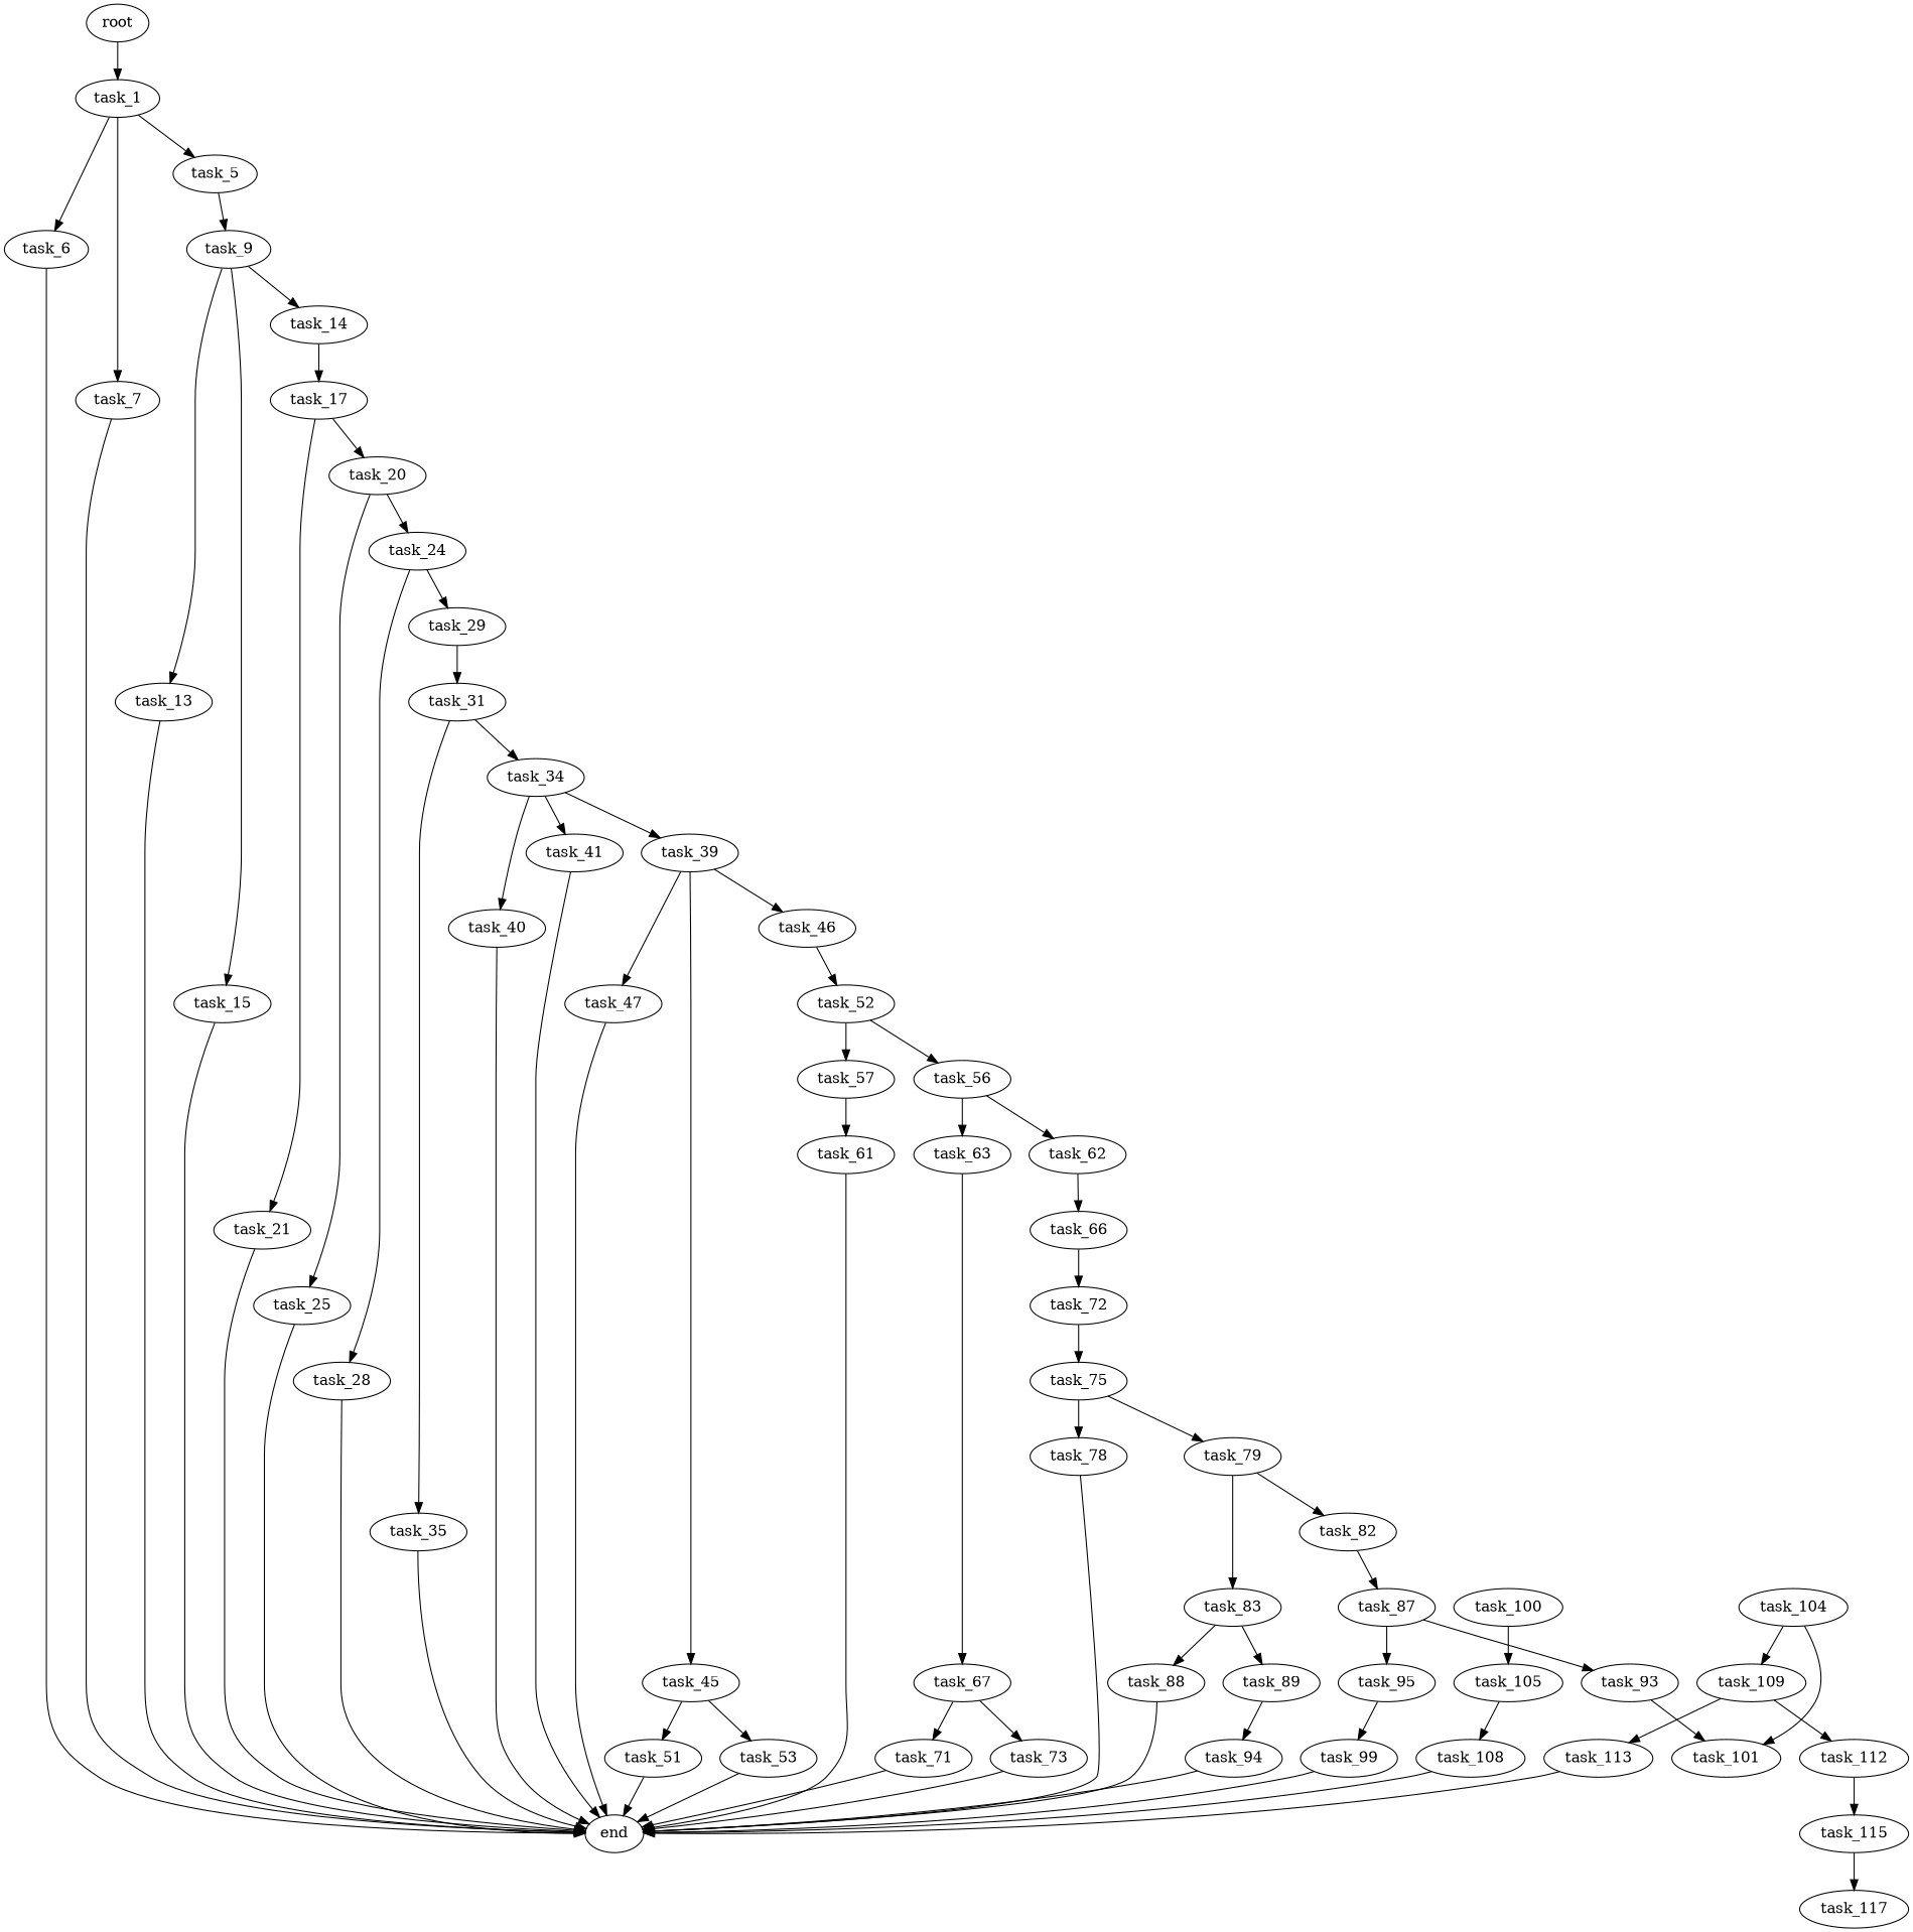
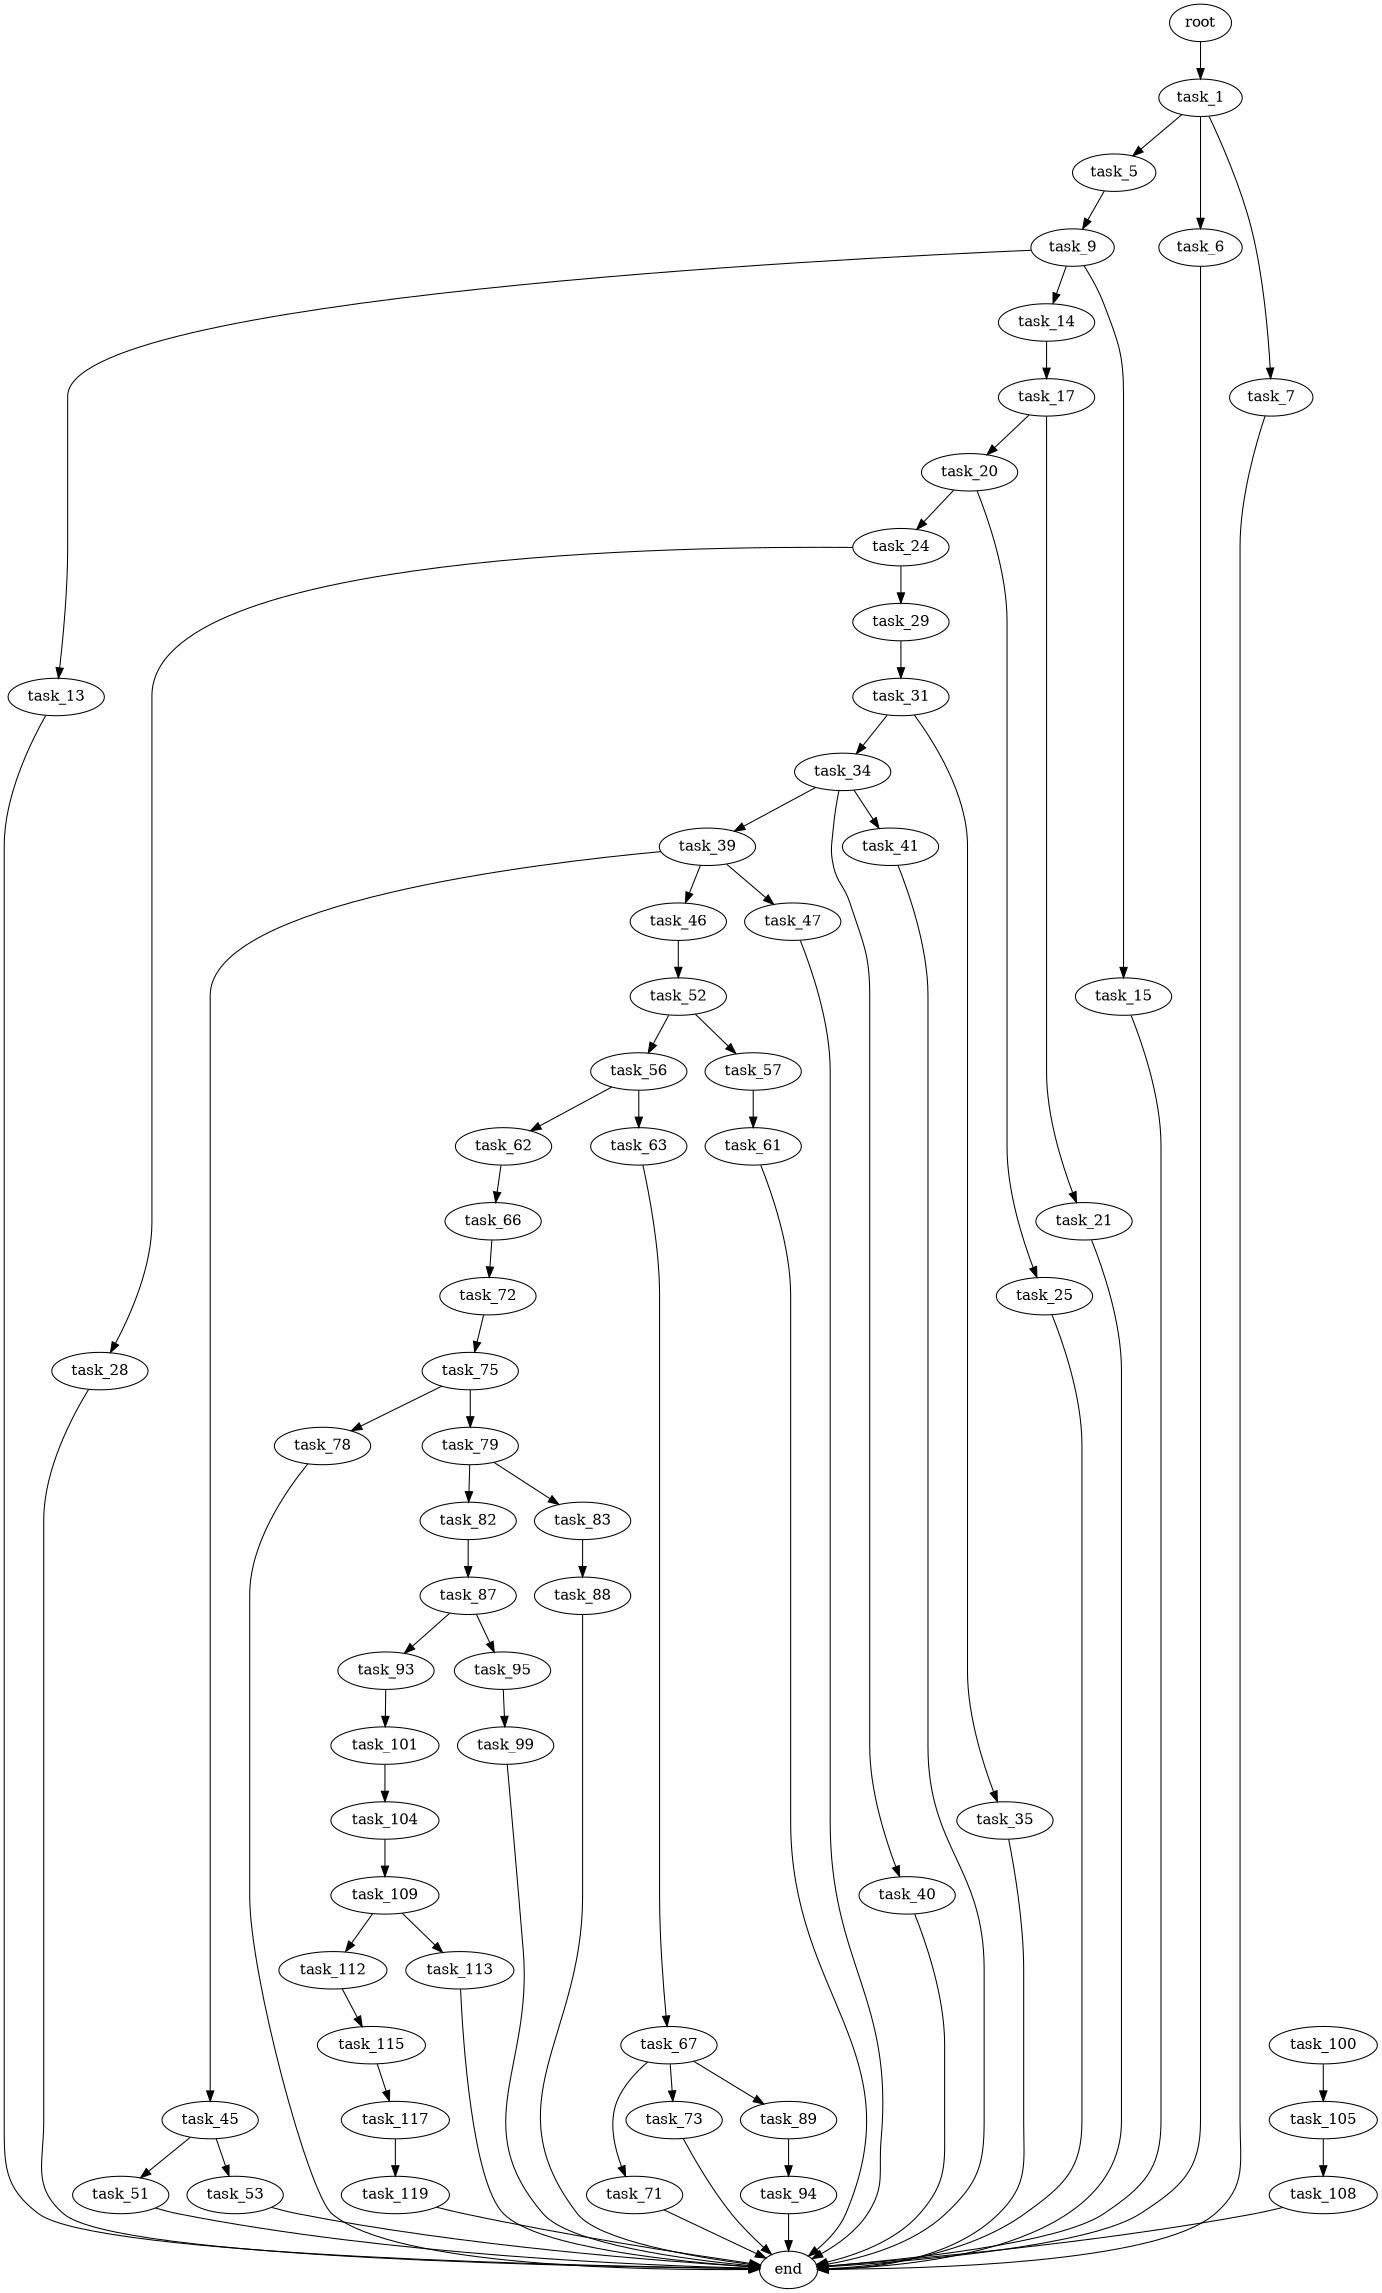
  digraph {
    root
    task_1
    task_5
    task_6
    task_7
    task_9
    end
    task_13
    task_14
    task_15
    task_17
    task_20
    task_21
    task_24
    task_25
    task_28
    task_29
    task_31
    task_34
    task_35
    task_39
    task_40
    task_41
    task_45
    task_46
    task_47
    task_51
    task_53
    task_52
    task_56
    task_57
    task_62
    task_63
    task_61
    task_66
    task_67
    task_72
    task_71
    task_73
    task_75
    task_78
    task_79
    task_82
    task_83
    task_87
    task_88
    task_89
    task_93
    task_95
    task_94
    task_101
    task_99
    task_104
    task_100
    task_105
    task_109
    task_108
    task_112
    task_113
    task_115
    task_117
+   task_119
    root -> task_1
    task_1 -> task_5
    task_1 -> task_6
    task_1 -> task_7
    task_5 -> task_9
    task_6 -> end
    task_7 -> end
    task_9 -> task_13
    task_9 -> task_14
    task_9 -> task_15
    task_13 -> end
    task_14 -> task_17
    task_15 -> end
    task_17 -> task_20
    task_17 -> task_21
    task_20 -> task_24
    task_20 -> task_25
    task_21 -> end
    task_24 -> task_28
    task_24 -> task_29
    task_25 -> end
    task_28 -> end
    task_29 -> task_31
    task_31 -> task_34
    task_31 -> task_35
    task_34 -> task_39
    task_34 -> task_40
    task_34 -> task_41
    task_35 -> end
    task_39 -> task_45
    task_39 -> task_46
    task_39 -> task_47
    task_40 -> end
    task_41 -> end
    task_45 -> task_51
    task_45 -> task_53
    task_46 -> task_52
    task_47 -> end
    task_51 -> end
    task_53 -> end
    task_52 -> task_56
    task_52 -> task_57
    task_56 -> task_62
    task_56 -> task_63
    task_57 -> task_61
    task_62 -> task_66
    task_63 -> task_67
    task_61 -> end
    task_66 -> task_72
    task_67 -> task_71
    task_67 -> task_73
    task_72 -> task_75
    task_71 -> end
    task_73 -> end
    task_75 -> task_78
    task_75 -> task_79
    task_78 -> end
    task_79 -> task_82
    task_79 -> task_83
    task_82 -> task_87
    task_83 -> task_88
-   task_83 -> task_89
+   task_67 -> task_89
    task_87 -> task_93
    task_87 -> task_95
    task_88 -> end
    task_89 -> task_94
    task_93 -> task_101
    task_95 -> task_99
    task_94 -> end
-   task_104 -> task_101
+   task_101 -> task_104
    task_99 -> end
    task_104 -> task_109
    task_100 -> task_105
    task_105 -> task_108
    task_109 -> task_112
    task_109 -> task_113
    task_108 -> end
    task_112 -> task_115
    task_113 -> end
    task_115 -> task_117
+   task_117 -> task_119
+   task_119 -> end
  }
